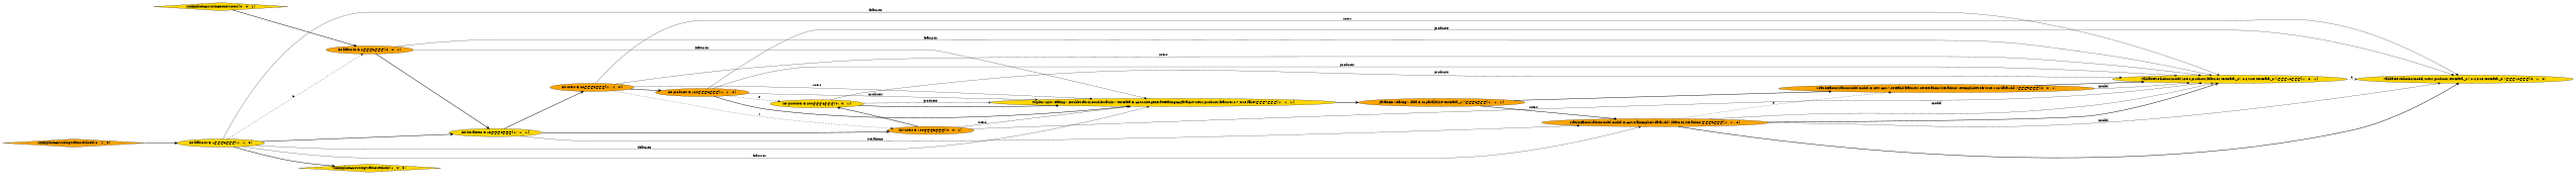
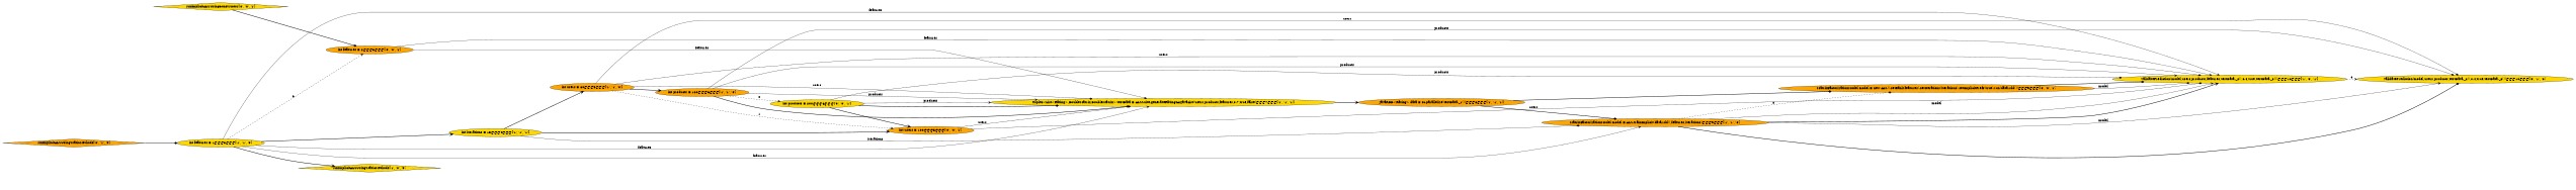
  digraph {
    rankdir=LR
    node [fillcolor=orange shape=ellipse style=filled]
    edge [arrowhead=vee style=solid]
    n1 [label="int products = 160@@@6@@@['1', '1', '0']"]
    n2 [fillcolor=gold label="validatePrediction(model,users,products,testData._2(),0.4,true,testData._3())@@@10@@@['0', '1', '0']"]
    n3 [fillcolor=gold label="int products = 200@@@6@@@['0', '0', '1']"]
    n4 [fillcolor=gold label="Tuple3<List<Rating>,DoubleMatrix,DoubleMatrix> testData = ALSSuite.generateRatingsAsJavaList(users,products,features,0.7,true,false)@@@7@@@['1', '1', '1']"]
    n5 [fillcolor=gold label="validatePrediction(model,users,products,features,testData._2(),0.4,true,testData._3())@@@10@@@['1', '0', '1']"]
    n6 [label="JavaRDD<Rating> data = sc.parallelize(testData._1())@@@8@@@['1', '1', '1']"]
    n7 [fillcolor=gold label="int features = 1@@@3@@@['1', '1', '0']"]
    n8 [label="MatrixFactorizationModel model = ALS.trainImplicit(data.rdd(),features,iterations)@@@9@@@['1', '1', '0']"]
    n9 [label="int features = 2@@@3@@@['0', '0', '1']"]
    n10 [fillcolor=gold label="int iterations = 15@@@4@@@['1', '1', '1']"]
    n11 [fillcolor=gold label="runImplicitALSUsingStaticMethods['1', '0', '0']" shape=diamond]
    n12 [label="MatrixFactorizationModel model = new ALS().setRank(features).setIterations(iterations).setImplicitPrefs(true).run(data.rdd())@@@9@@@['0', '0', '1']"]
    n13 [label="int users = 80@@@5@@@['1', '1', '0']"]
    n14 [label="int users = 100@@@5@@@['0', '0', '1']"]
    n15 [fillcolor=gold label="runImplicitALSUsingConstructor['0', '0', '1']" shape=diamond]
    n16 [label="runImplicitALSUsingStaticMethods['0', '1', '0']" shape=diamond]
    n1 -> n2 [arrowhead=diamond label=products]
    n1 -> n3 [label=0 style=dashed]
    n1 -> n4 [arrowhead=diamond style=bold]
    n1 -> n4 [label=products]
    n1 -> n5 [label=products]
    n3 -> n4 [arrowhead=diamond style=bold]
    n3 -> n4 [label=products]
    n3 -> n5 [arrowhead=diamond label=products]
    n4 -> n6 [style=bold]
    n5 -> n2 [label=0 style=dashed]
    n6 -> n8 [arrowhead=diamond style=bold]
    n6 -> n12 [arrowhead=diamond style=bold]
    n7 -> n4 [label=features]
    n7 -> n5 [label=features]
    n7 -> n8 [label=features]
    n7 -> n9 [label=6 style=dashed]
    n7 -> n10 [style=bold]
    n7 -> n11 [style=bold]
    n8 -> n2 [arrowhead=diamond style=bold]
    n8 -> n2 [label=model]
    n8 -> n5 [label=model]
    n8 -> n5 [style=bold]
    n8 -> n12 [arrowhead=diamond label=0 style=dashed]
    n9 -> n4 [arrowhead=diamond label=features]
    n9 -> n5 [label=features]
-   n9 -> n10 [style=bold]
    n10 -> n8 [arrowhead=diamond label=iterations]
    n10 -> n13 [style=bold]
    n10 -> n14 [style=bold]
    n12 -> n5 [arrowhead=diamond label=model]
    n12 -> n5 [arrowhead=diamond style=bold]
    n13 -> n1 [style=bold]
    n13 -> n2 [arrowhead=diamond label=users]
    n13 -> n4 [arrowhead=diamond label=users]
    n13 -> n5 [arrowhead=diamond label=users]
    n13 -> n14 [label=1 style=dashed]
-   n14 -> n3 [style=bold]
+   n3 -> n14 [style=bold]
    n14 -> n4 [arrowhead=diamond label=users]
    n14 -> n5 [arrowhead=diamond label=users]
    n15 -> n9 [arrowhead=diamond style=bold]
    n16 -> n7 [arrowhead=diamond style=bold]
  }
